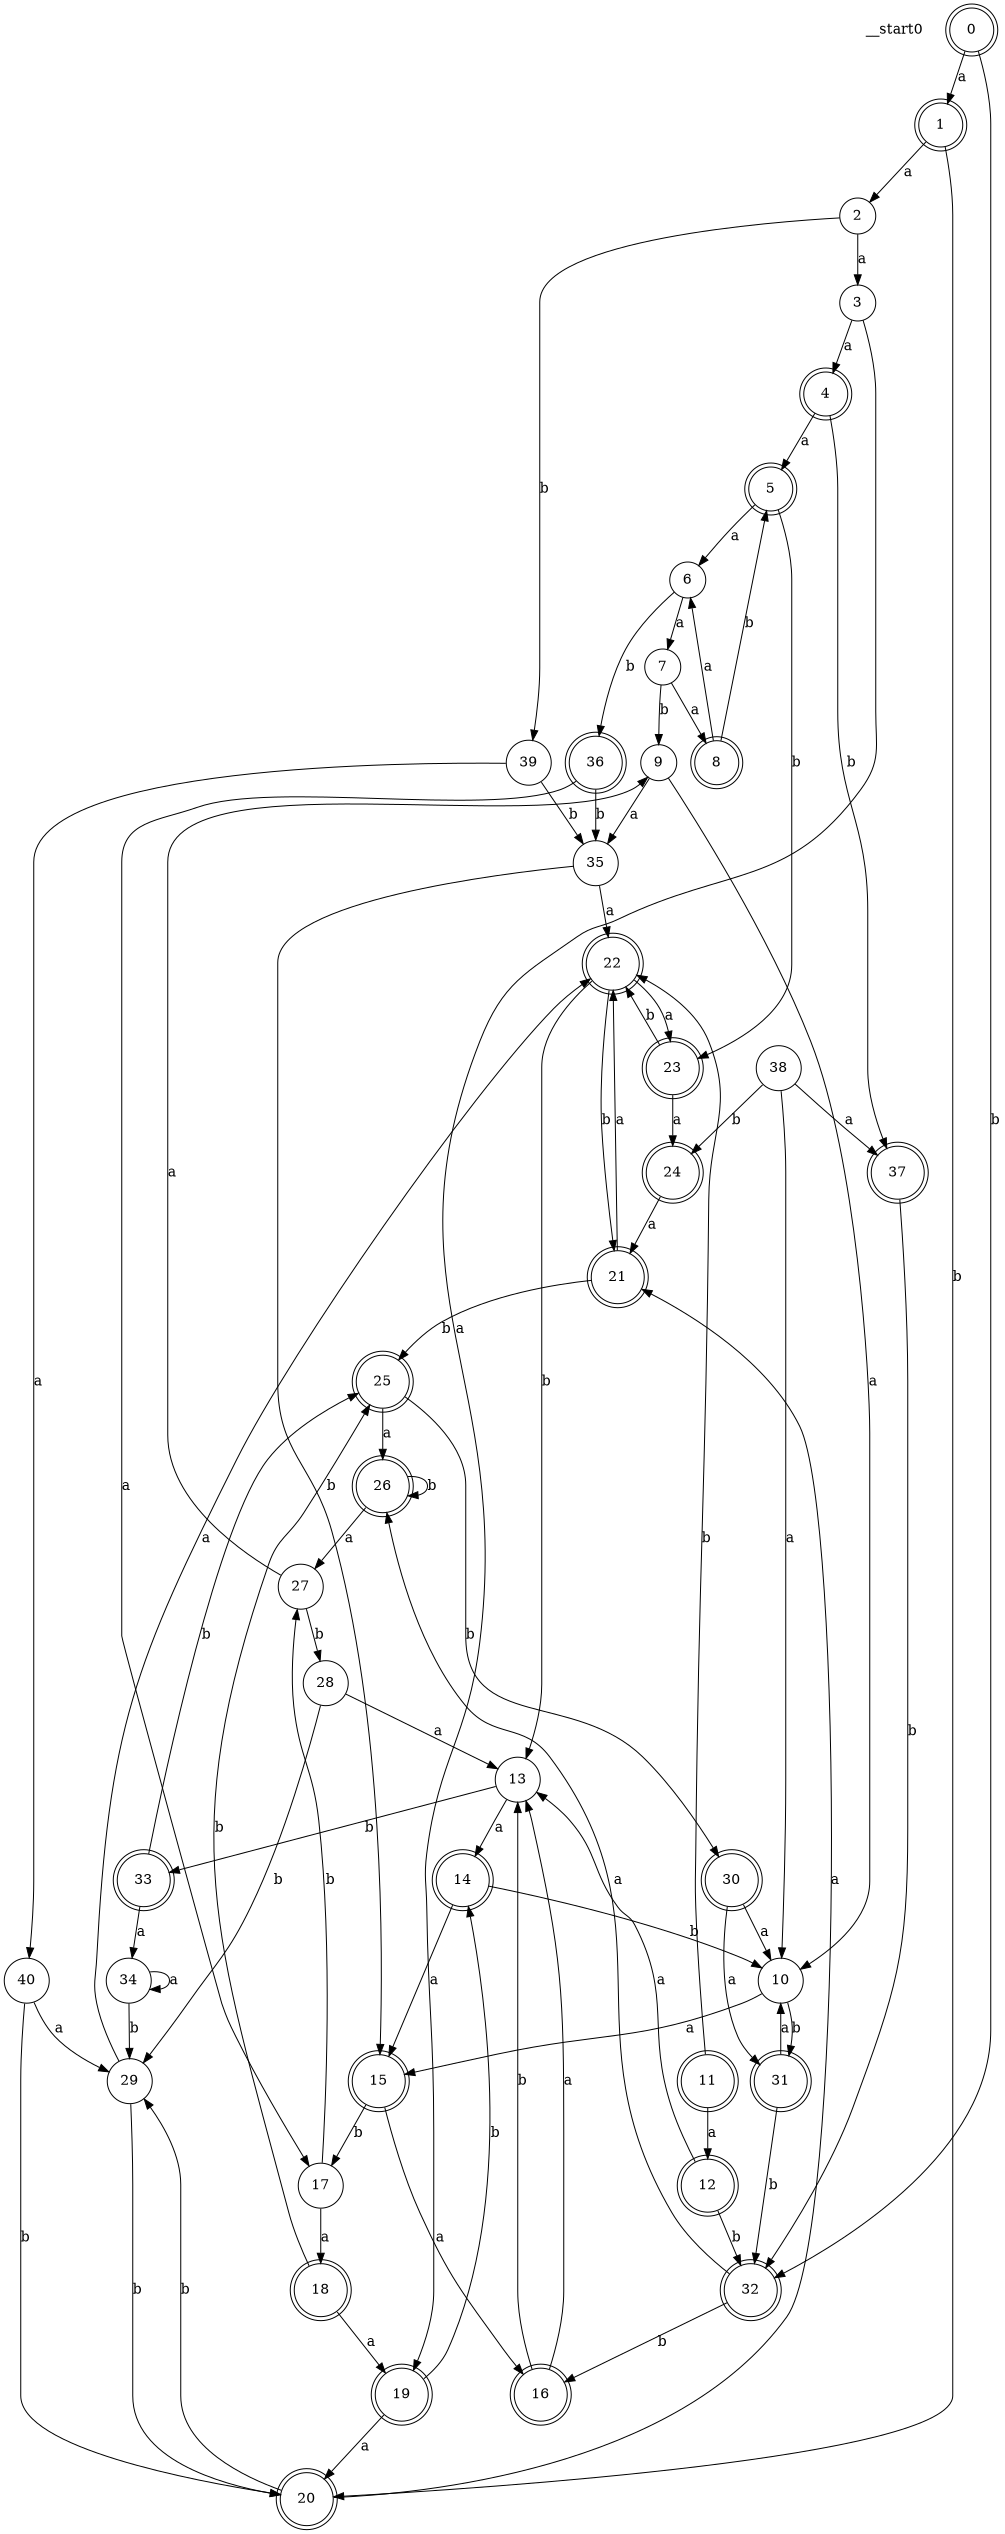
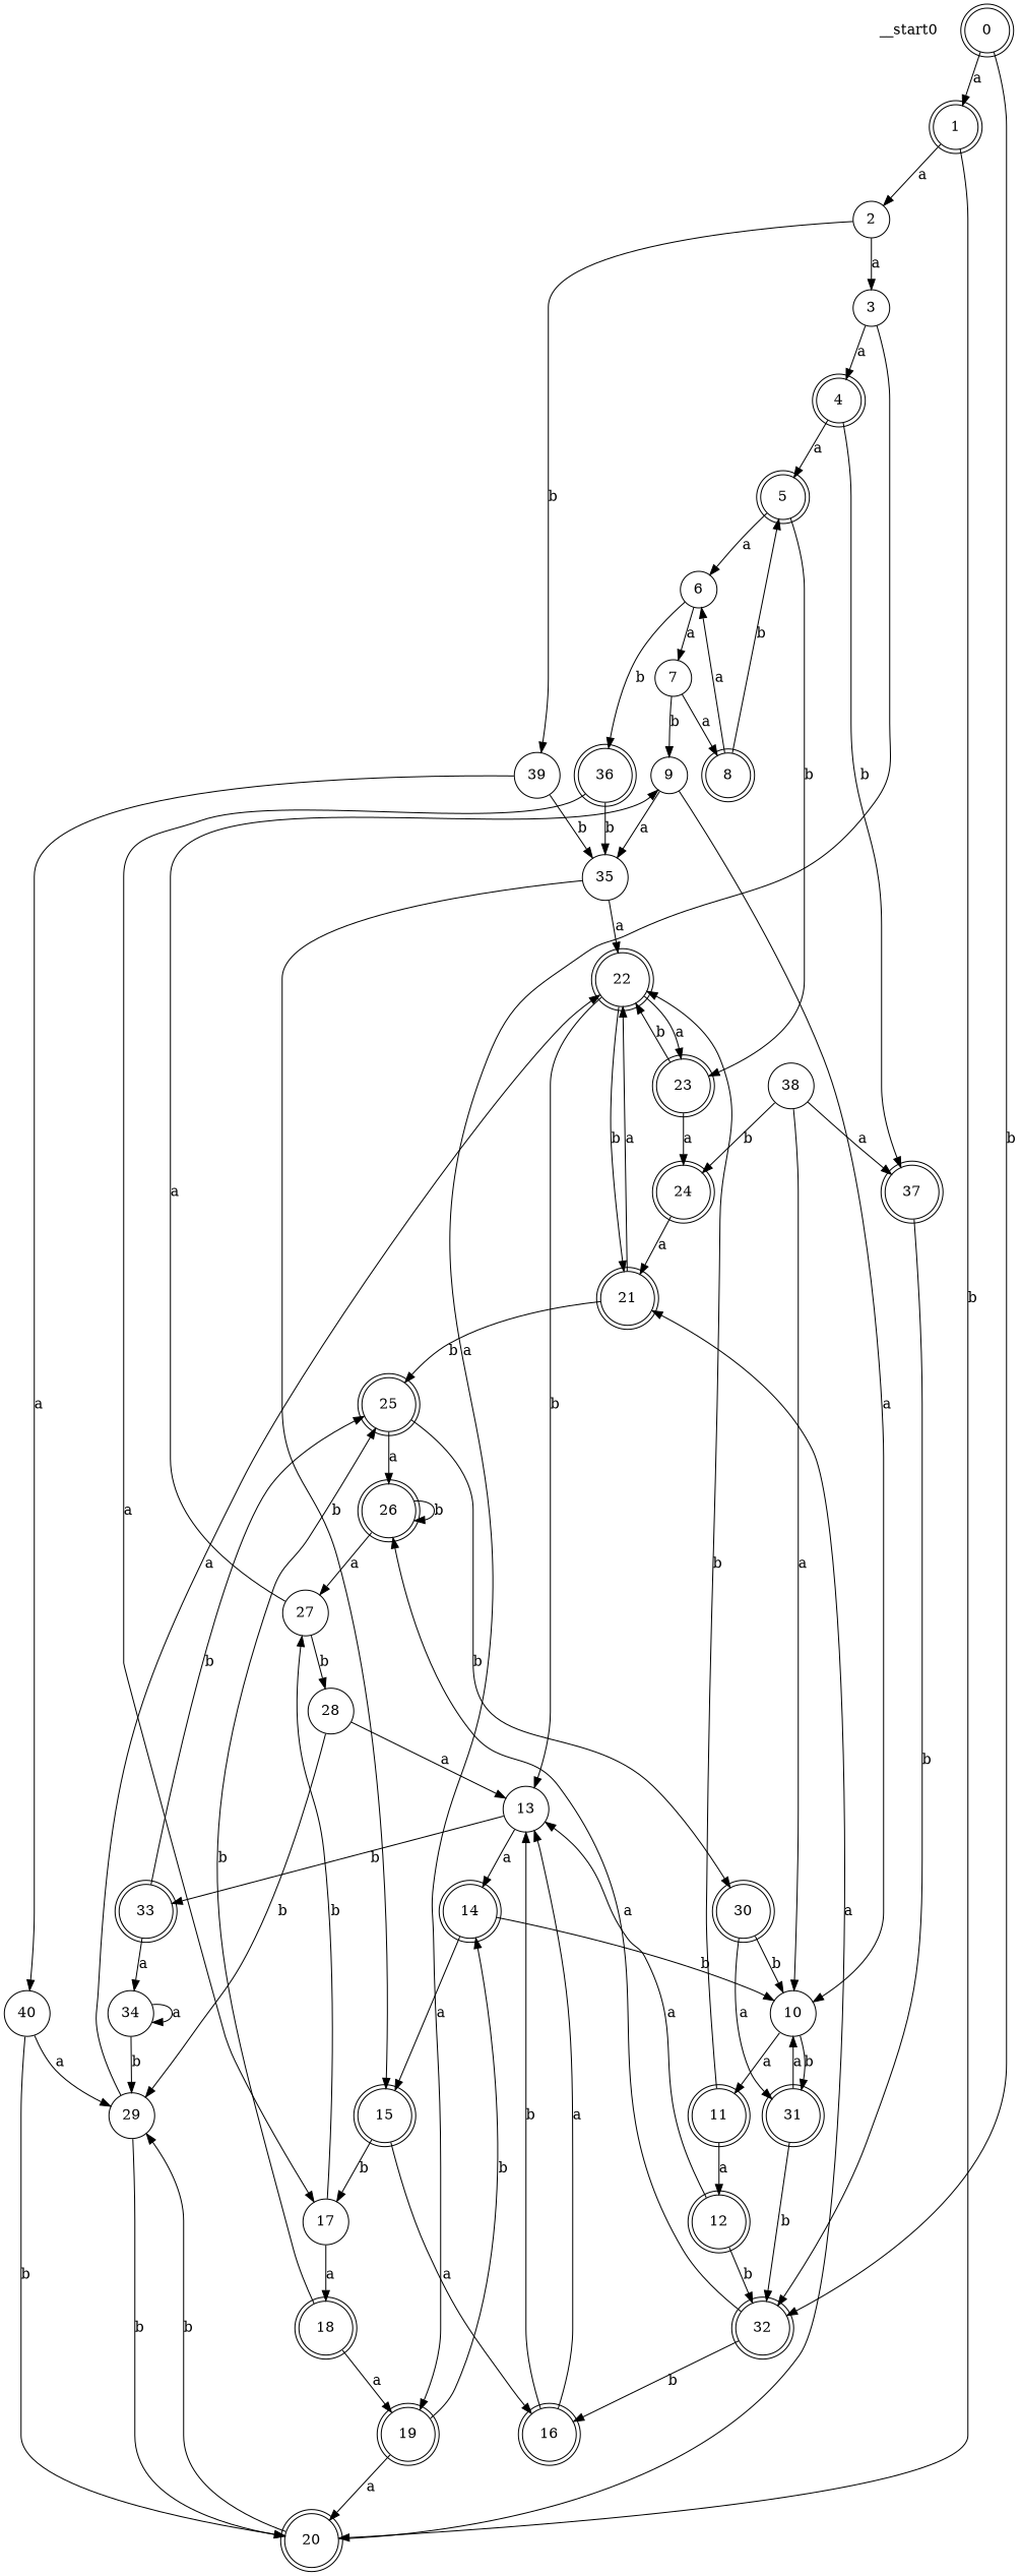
  digraph {
    rankdir=TB
    node [shape=doublecircle color=black fillcolor=white style="rounded,filled"]
    __start0 [shape=none color="" fillcolor="" style=""]
    n2 [label=0]
    n3 [label=1]
    n4 [label=32]
    n5 [label=2 shape=circle style=filled]
    n6 [label=20]
    n7 [label=16]
    n8 [label=26]
    n9 [label=3 shape=circle style=filled]
    n10 [label=39 shape=circle style=filled]
    n11 [label=21]
    n12 [label=29 shape=circle style=filled]
    n13 [label=4]
    n14 [label=19]
    n15 [label=35 shape=circle style=filled]
    n16 [label=40 shape=circle style=filled]
    n17 [label=5]
    n18 [label=37]
    n19 [label=14]
    n20 [label=6 shape=circle style=filled]
    n21 [label=23]
    n22 [label=7 shape=circle style=filled]
    n23 [label=36]
    n24 [label=22]
    n25 [label=24]
    n26 [label=8]
    n27 [label=9 shape=circle style=filled]
    n28 [label=17 shape=circle style=filled]
    n29 [label=10 shape=circle style=filled]
    n30 [label=11]
    n31 [label=31]
    n32 [label=15]
    n33 [label=12]
    n34 [label=13 shape=circle style=filled]
    n35 [label=33]
    n36 [label=25]
    n37 [label=34 shape=circle style=filled]
    n38 [label=18]
    n39 [label=27 shape=circle style=filled]
    n40 [label=28 shape=circle style=filled]
    n41 [label=30]
    n42 [label=38 shape=circle style=filled]
    n2 -> n3 [label=a]
    n2 -> n4 [label=b]
    n3 -> n5 [label=a]
    n3 -> n6 [label=b]
    n4 -> n7 [label=b]
    n4 -> n8 [label=a]
    n5 -> n9 [label=a]
    n5 -> n10 [label=b]
    n6 -> n11 [label=a]
    n6 -> n12 [label=b]
    n7 -> n34 [label=a]
    n7 -> n34 [label=b]
    n8 -> n8 [label=b]
    n8 -> n39 [label=a]
    n9 -> n13 [label=a]
    n9 -> n14 [label=a]
    n10 -> n15 [label=b]
    n10 -> n16 [label=a]
    n11 -> n24 [label=a]
    n11 -> n36 [label=b]
    n12 -> n6 [label=b]
    n12 -> n24 [label=a]
    n13 -> n17 [label=a]
    n13 -> n18 [label=b]
    n14 -> n6 [label=a]
    n14 -> n19 [label=b]
    n15 -> n24 [label=a]
    n15 -> n32 [label=b]
    n16 -> n6 [label=b]
    n16 -> n12 [label=a]
    n17 -> n20 [label=a]
    n17 -> n21 [label=b]
    n18 -> n4 [label=b]
    n19 -> n29 [label=b]
    n19 -> n32 [label=a]
    n20 -> n22 [label=a]
    n20 -> n23 [label=b]
    n21 -> n24 [label=b]
    n21 -> n25 [label=a]
    n22 -> n26 [label=a]
    n22 -> n27 [label=b]
    n23 -> n15 [label=b]
    n23 -> n28 [label=a]
    n24 -> n11 [label=b]
    n24 -> n21 [label=a]
    n24 -> n34 [label=b]
    n25 -> n11 [label=a]
    n26 -> n17 [label=b]
    n26 -> n20 [label=a]
    n27 -> n15 [label=a]
    n27 -> n29 [label=a]
    n28 -> n38 [label=a]
    n28 -> n39 [label=b]
-   n29 -> n32 [label=a]
+   n29 -> n30 [label=a]
    n29 -> n31 [label=b]
    n30 -> n24 [label=b]
    n30 -> n33 [label=a]
    n31 -> n4 [label=b]
    n31 -> n29 [label=a]
    n32 -> n7 [label=a]
    n32 -> n28 [label=b]
    n33 -> n4 [label=b]
    n33 -> n34 [label=a]
    n34 -> n19 [label=a]
    n34 -> n35 [label=b]
    n35 -> n36 [label=b]
    n35 -> n37 [label=a]
    n36 -> n8 [label=a]
    n36 -> n41 [label=b]
    n37 -> n12 [label=b]
    n37 -> n37 [label=a]
    n38 -> n14 [label=a]
    n38 -> n36 [label=b]
    n39 -> n27 [label=a]
    n39 -> n40 [label=b]
    n40 -> n12 [label=b]
    n40 -> n34 [label=a]
-   n41 -> n29 [label=a]
+   n41 -> n29 [label=b]
    n41 -> n31 [label=a]
    n42 -> n18 [label=a]
    n42 -> n25 [label=b]
    n42 -> n29 [label=a]
  }
